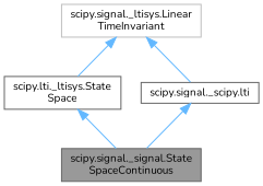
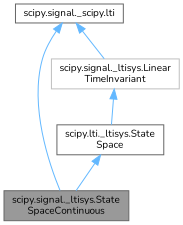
  digraph {
    fontname=Nunito
    node [color=gray40 fillcolor=white fontname=Nunito fontsize=10 shape=box style=filled]
    edge [color=steelblue1 dir=back fontname=Nunito fontsize=10 labelfontname=Helvetica labelfontsize=10 style=solid]
-   n1 [fillcolor=grey60 fontcolor=black height=0.2 label="scipy.signal._signal.State\lSpaceContinuous" width=0.4]
+   n1 [fillcolor=grey60 fontcolor=black height=0.2 label="scipy.signal._ltisys.State\lSpaceContinuous" width=0.4]
    n2 [height=0.2 label="scipy.lti._ltisys.State\lSpace" width=0.4]
    n3 [color=grey75 height=0.2 label="scipy.signal._ltisys.Linear\lTimeInvariant" width=0.4]
    n4 [height=0.2 label="scipy.signal._scipy.lti" width=0.4]
    n2 -> n1
    n3 -> n2
-   n3 -> n4
+   n4 -> n3
    n4 -> n1
  }
